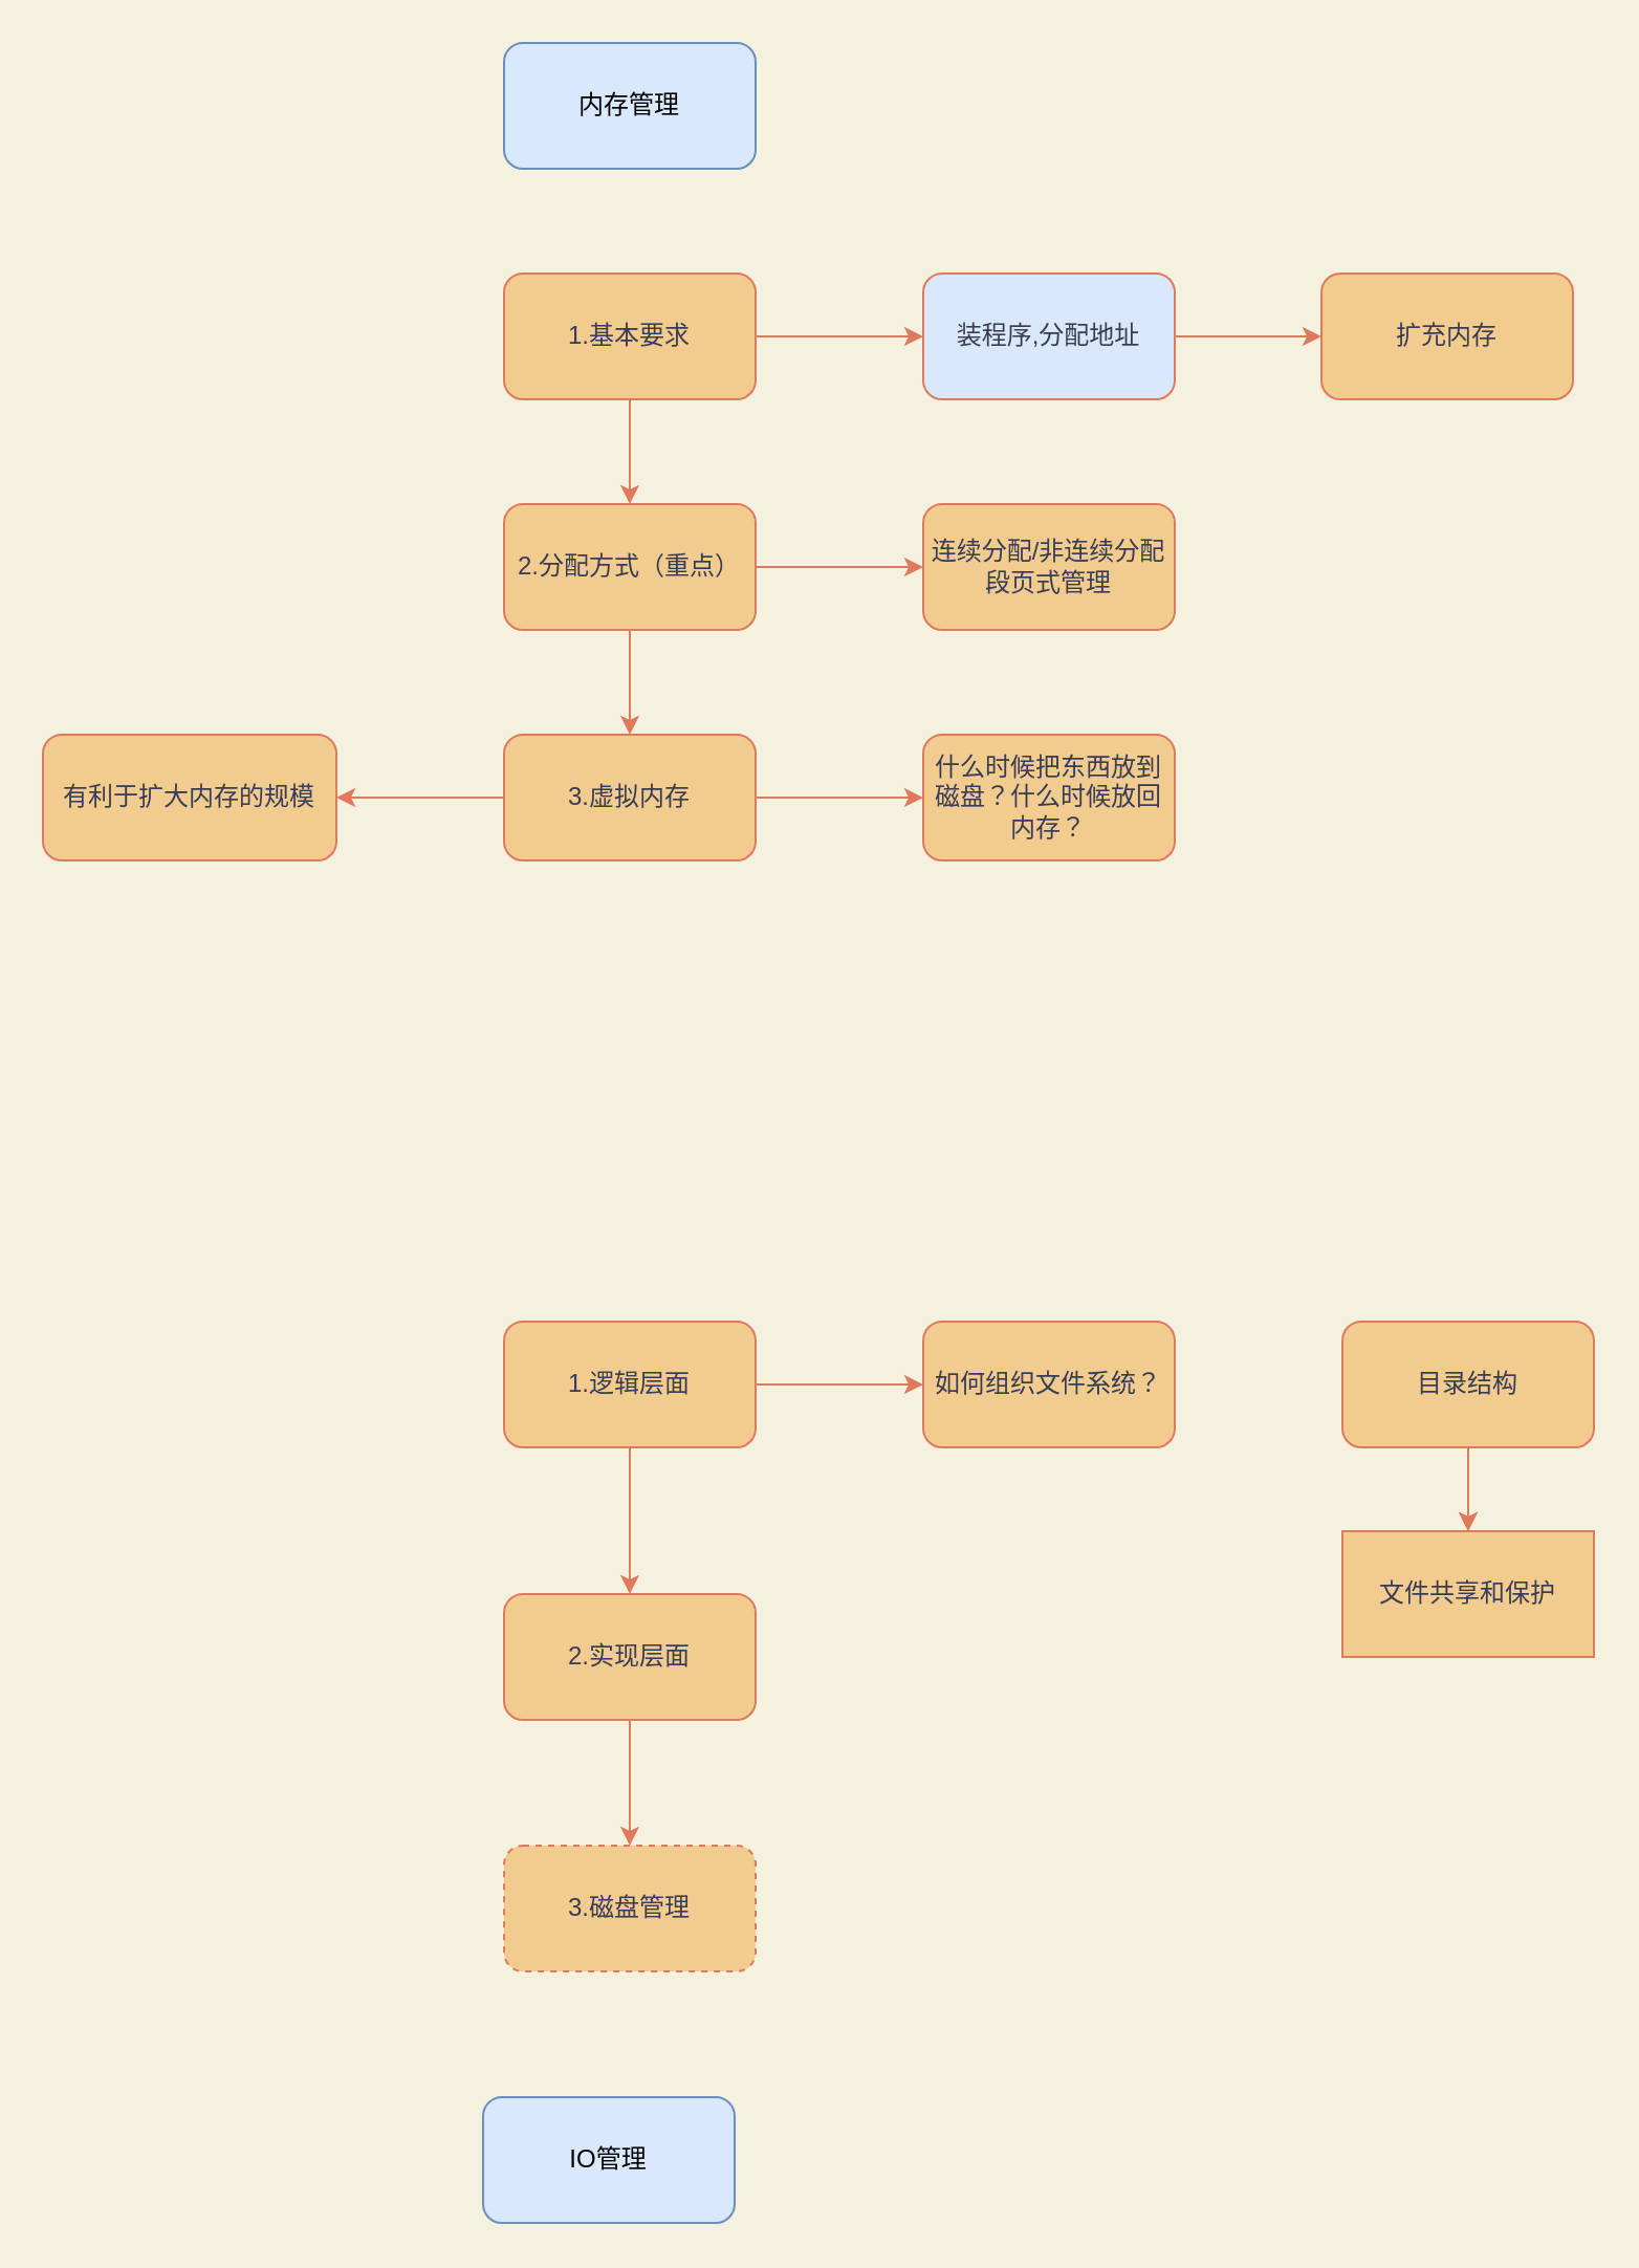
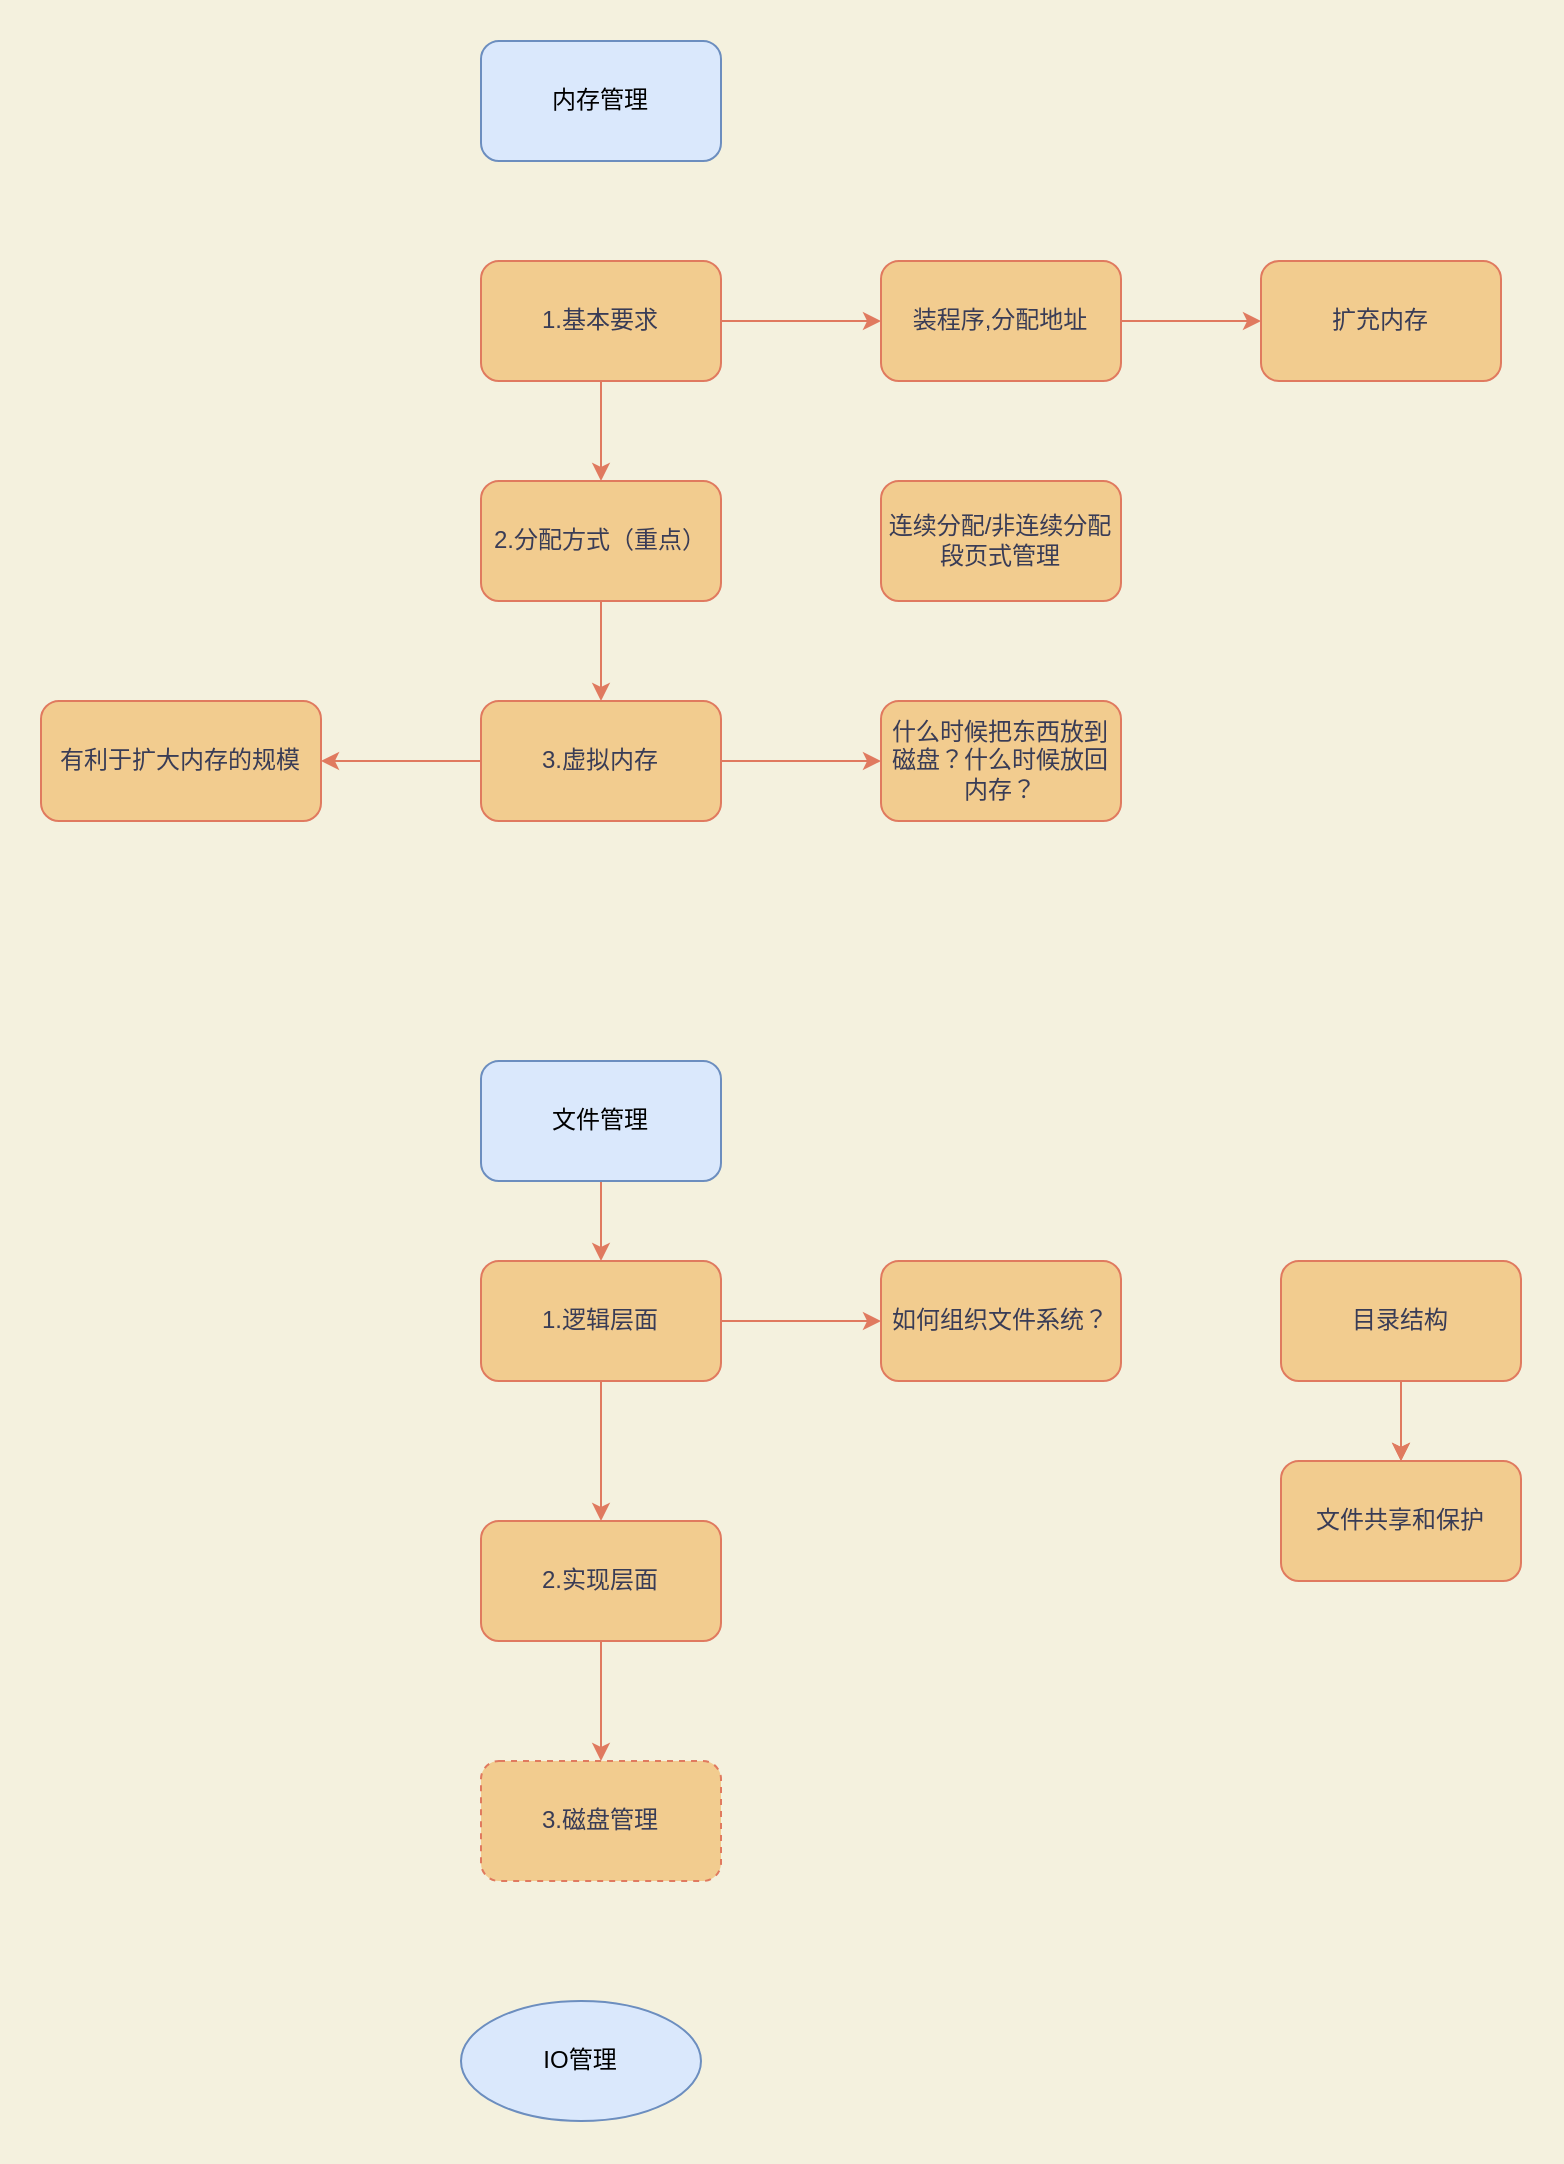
  <mxCell id="0" />
  <mxCell id="1" parent="0" />
  <mxCell id="2" value="内存管理" style="rounded=1;whiteSpace=wrap;html=1;sketch=0;strokeColor=#6c8ebf;fillColor=#dae8fc;" parent="1" vertex="1"><mxGeometry x="240" y="20" width="120" height="60" as="geometry" /></mxCell>
  <mxCell id="3" value="" style="edgeStyle=orthogonalEdgeStyle;curved=0;rounded=1;sketch=0;orthogonalLoop=1;jettySize=auto;html=1;strokeColor=#E07A5F;fillColor=#F2CC8F;fontColor=#393C56;" parent="1" source="5" target="7" edge="1"><mxGeometry relative="1" as="geometry" /></mxCell>
  <mxCell id="4" value="" style="edgeStyle=orthogonalEdgeStyle;curved=0;rounded=1;sketch=0;orthogonalLoop=1;jettySize=auto;html=1;strokeColor=#E07A5F;fillColor=#F2CC8F;fontColor=#393C56;" parent="1" source="5" target="11" edge="1"><mxGeometry relative="1" as="geometry" /></mxCell>
  <mxCell id="5" value="1.基本要求" style="rounded=1;whiteSpace=wrap;html=1;sketch=0;strokeColor=#E07A5F;fillColor=#F2CC8F;fontColor=#393C56;" parent="1" vertex="1"><mxGeometry x="240" y="130" width="120" height="60" as="geometry" /></mxCell>
  <mxCell id="6" value="" style="edgeStyle=orthogonalEdgeStyle;curved=0;rounded=1;sketch=0;orthogonalLoop=1;jettySize=auto;html=1;strokeColor=#E07A5F;fillColor=#F2CC8F;fontColor=#393C56;" parent="1" source="7" target="8" edge="1"><mxGeometry relative="1" as="geometry" /></mxCell>
- <mxCell id="7" value="装程序,分配地址" style="rounded=1;whiteSpace=wrap;html=1;sketch=0;strokeColor=#E07A5F;fillColor=#dae8fc;fontColor=#393C56;" parent="1" vertex="1"><mxGeometry x="440" y="130" width="120" height="60" as="geometry" /></mxCell>
+ <mxCell id="7" value="装程序,分配地址" style="rounded=1;whiteSpace=wrap;html=1;sketch=0;strokeColor=#E07A5F;fillColor=#F2CC8F;fontColor=#393C56;" parent="1" vertex="1"><mxGeometry x="440" y="130" width="120" height="60" as="geometry" /></mxCell>
  <mxCell id="8" value="扩充内存" style="rounded=1;whiteSpace=wrap;html=1;sketch=0;strokeColor=#E07A5F;fillColor=#F2CC8F;fontColor=#393C56;" parent="1" vertex="1"><mxGeometry x="630" y="130" width="120" height="60" as="geometry" /></mxCell>
- <mxCell id="9" value="" style="edgeStyle=orthogonalEdgeStyle;curved=0;rounded=1;sketch=0;orthogonalLoop=1;jettySize=auto;html=1;strokeColor=#E07A5F;fillColor=#F2CC8F;fontColor=#393C56;" parent="1" source="11" target="12" edge="1"><mxGeometry relative="1" as="geometry" /></mxCell>
  <mxCell id="10" value="" style="edgeStyle=orthogonalEdgeStyle;curved=0;rounded=1;sketch=0;orthogonalLoop=1;jettySize=auto;html=1;strokeColor=#E07A5F;fillColor=#F2CC8F;fontColor=#393C56;" parent="1" source="11" target="15" edge="1"><mxGeometry relative="1" as="geometry" /></mxCell>
  <mxCell id="11" value="2.分配方式（重点）" style="rounded=1;whiteSpace=wrap;html=1;sketch=0;strokeColor=#E07A5F;fillColor=#F2CC8F;fontColor=#393C56;" parent="1" vertex="1"><mxGeometry x="240" y="240" width="120" height="60" as="geometry" /></mxCell>
  <mxCell id="12" value="连续分配/非连续分配&lt;br&gt;段页式管理" style="rounded=1;whiteSpace=wrap;html=1;sketch=0;strokeColor=#E07A5F;fillColor=#F2CC8F;fontColor=#393C56;" parent="1" vertex="1"><mxGeometry x="440" y="240" width="120" height="60" as="geometry" /></mxCell>
  <mxCell id="13" value="" style="edgeStyle=orthogonalEdgeStyle;curved=0;rounded=1;sketch=0;orthogonalLoop=1;jettySize=auto;html=1;strokeColor=#E07A5F;fillColor=#F2CC8F;fontColor=#393C56;" parent="1" source="15" target="16" edge="1"><mxGeometry relative="1" as="geometry" /></mxCell>
  <mxCell id="14" value="" style="edgeStyle=orthogonalEdgeStyle;curved=0;rounded=1;sketch=0;orthogonalLoop=1;jettySize=auto;html=1;strokeColor=#E07A5F;fillColor=#F2CC8F;fontColor=#393C56;" parent="1" source="15" target="17" edge="1"><mxGeometry relative="1" as="geometry" /></mxCell>
  <mxCell id="15" value="3.虚拟内存" style="rounded=1;whiteSpace=wrap;html=1;sketch=0;strokeColor=#E07A5F;fillColor=#F2CC8F;fontColor=#393C56;" parent="1" vertex="1"><mxGeometry x="240" y="350" width="120" height="60" as="geometry" /></mxCell>
  <mxCell id="16" value="有利于扩大内存的规模" style="rounded=1;whiteSpace=wrap;html=1;sketch=0;strokeColor=#E07A5F;fillColor=#F2CC8F;fontColor=#393C56;" parent="1" vertex="1"><mxGeometry x="20" y="350" width="140" height="60" as="geometry" /></mxCell>
  <mxCell id="17" value="什么时候把东西放到磁盘？什么时候放回内存？" style="rounded=1;whiteSpace=wrap;html=1;sketch=0;strokeColor=#E07A5F;fillColor=#F2CC8F;fontColor=#393C56;" parent="1" vertex="1"><mxGeometry x="440" y="350" width="120" height="60" as="geometry" /></mxCell>
+ <mxCell id="18" value="" style="edgeStyle=orthogonalEdgeStyle;curved=0;rounded=1;sketch=0;orthogonalLoop=1;jettySize=auto;html=1;strokeColor=#E07A5F;fillColor=#F2CC8F;fontColor=#393C56;entryX=0.5;entryY=0;entryDx=0;entryDy=0;" parent="1" source="19" target="22" edge="1"><mxGeometry relative="1" as="geometry"><mxPoint x="440" y="550" as="targetPoint" /></mxGeometry></mxCell>
+ <mxCell id="19" value="文件管理" style="rounded=1;whiteSpace=wrap;html=1;sketch=0;strokeColor=#6c8ebf;fillColor=#dae8fc;" parent="1" vertex="1"><mxGeometry x="240" y="530" width="120" height="60" as="geometry" /></mxCell>
  <mxCell id="20" value="" style="edgeStyle=orthogonalEdgeStyle;curved=0;rounded=1;sketch=0;orthogonalLoop=1;jettySize=auto;html=1;strokeColor=#E07A5F;fillColor=#F2CC8F;fontColor=#393C56;" parent="1" source="22" target="23" edge="1"><mxGeometry relative="1" as="geometry" /></mxCell>
  <mxCell id="21" value="" style="edgeStyle=orthogonalEdgeStyle;curved=0;rounded=1;sketch=0;orthogonalLoop=1;jettySize=auto;html=1;strokeColor=#E07A5F;fillColor=#F2CC8F;fontColor=#393C56;" parent="1" source="22" target="29" edge="1"><mxGeometry relative="1" as="geometry" /></mxCell>
  <mxCell id="22" value="1.逻辑层面" style="rounded=1;whiteSpace=wrap;html=1;sketch=0;strokeColor=#E07A5F;fillColor=#F2CC8F;fontColor=#393C56;" parent="1" vertex="1"><mxGeometry x="240" y="630" width="120" height="60" as="geometry" /></mxCell>
  <mxCell id="23" value="如何组织文件系统？" style="whiteSpace=wrap;html=1;rounded=1;fontColor=#393C56;strokeColor=#E07A5F;fillColor=#F2CC8F;sketch=0;" parent="1" vertex="1"><mxGeometry x="440" y="630" width="120" height="60" as="geometry" /></mxCell>
  <mxCell id="24" value="" style="edgeStyle=orthogonalEdgeStyle;curved=0;rounded=1;sketch=0;orthogonalLoop=1;jettySize=auto;html=1;strokeColor=#E07A5F;fillColor=#F2CC8F;fontColor=#393C56;" parent="1" source="26" target="27" edge="1"><mxGeometry relative="1" as="geometry" /></mxCell>
  <mxCell id="25" value="" style="edgeStyle=orthogonalEdgeStyle;curved=0;rounded=1;sketch=0;orthogonalLoop=1;jettySize=auto;html=1;strokeColor=#E07A5F;fillColor=#F2CC8F;fontColor=#393C56;" parent="1" source="26" target="27" edge="1"><mxGeometry relative="1" as="geometry" /></mxCell>
  <mxCell id="26" value="目录结构" style="whiteSpace=wrap;html=1;rounded=1;fontColor=#393C56;strokeColor=#E07A5F;fillColor=#F2CC8F;sketch=0;" parent="1" vertex="1"><mxGeometry x="640" y="630" width="120" height="60" as="geometry" /></mxCell>
- <mxCell id="27" value="文件共享和保护" style="whiteSpace=wrap;html=1;fontColor=#393C56;strokeColor=#E07A5F;fillColor=#F2CC8F;sketch=0;rounded=0;" parent="1" vertex="1"><mxGeometry x="640" y="730" width="120" height="60" as="geometry" /></mxCell>
+ <mxCell id="27" value="文件共享和保护" style="whiteSpace=wrap;html=1;rounded=1;fontColor=#393C56;strokeColor=#E07A5F;fillColor=#F2CC8F;sketch=0;" parent="1" vertex="1"><mxGeometry x="640" y="730" width="120" height="60" as="geometry" /></mxCell>
  <mxCell id="28" value="" style="edgeStyle=orthogonalEdgeStyle;curved=0;rounded=1;sketch=0;orthogonalLoop=1;jettySize=auto;html=1;strokeColor=#E07A5F;fillColor=#F2CC8F;fontColor=#393C56;" parent="1" source="29" target="30" edge="1"><mxGeometry relative="1" as="geometry" /></mxCell>
  <mxCell id="29" value="2.实现层面" style="rounded=1;whiteSpace=wrap;html=1;sketch=0;strokeColor=#E07A5F;fillColor=#F2CC8F;fontColor=#393C56;" parent="1" vertex="1"><mxGeometry x="240" y="760" width="120" height="60" as="geometry" /></mxCell>
  <mxCell id="30" value="3.磁盘管理" style="rounded=1;whiteSpace=wrap;html=1;sketch=0;strokeColor=#E07A5F;fillColor=#F2CC8F;fontColor=#393C56;dashed=1;" parent="1" vertex="1"><mxGeometry x="240" y="880" width="120" height="60" as="geometry" /></mxCell>
- <mxCell id="31" value="IO管理" style="rounded=1;whiteSpace=wrap;html=1;sketch=0;strokeColor=#6c8ebf;fillColor=#dae8fc;" parent="1" vertex="1"><mxGeometry x="230" y="1000" width="120" height="60" as="geometry" /></mxCell>
+ <mxCell id="31" value="IO管理" style="ellipse;whiteSpace=wrap;html=1;sketch=0;strokeColor=#6c8ebf;fillColor=#dae8fc;" parent="1" vertex="1"><mxGeometry x="230" y="1000" width="120" height="60" as="geometry" /></mxCell>
